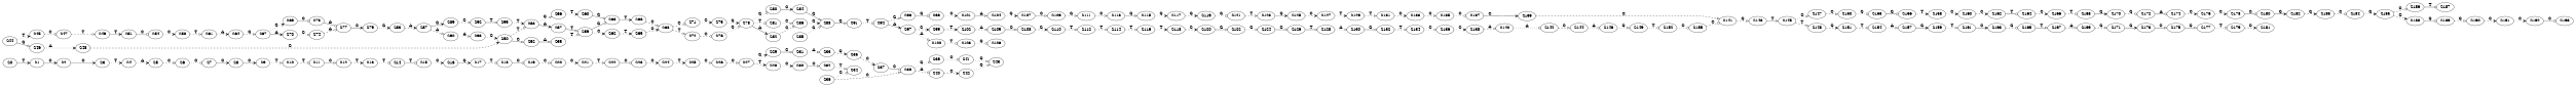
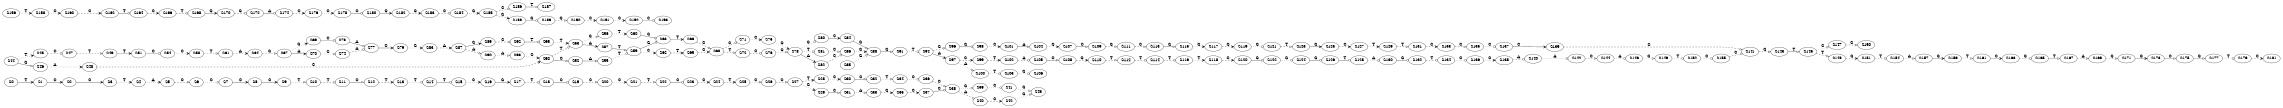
  strict digraph {
    rankdir=LR
    edge [arrowhead=vee style=dashed]
    S0
    S1
    S2
    S3
    S4
    S5
    S6
    S7
    S8
    S9
    S10
    S11
    S12
    S13
    S14
    S15
    S16
    S17
    S18
    S19
    S20
    S21
    S22
    S23
    S24
    S25
    S26
    S27
    S28
    S29
    S30
    S31
    S32
    S33
    S34
    S35
    S36
    S37
    S38
    S39
    S40
    S41
    S42
    S43
    S44
    S45
    S46
    S47
    S48
    S49
    S50
    S51
    S52
    S53
    S54
    S55
    S56
    S57
    S58
    S59
    S60
    S61
    S62
    S63
    S64
    S65
    S66
    S67
    S68
    S69
    S70
    S71
    S72
    S73
    S74
    S75
    S76
    S77
    S78
    S79
    S80
    S81
    S82
    S83
    S84
    S86
    S87
    S88
    S85
    S89
    S90
    S91
    S92
    S93
    S94
    S95
    S96
    S97
    S98
    S99
    S100
    S101
    S102
    S103
    S104
    S105
    S106
    S107
    S108
    S109
    S110
    S111
    S112
    S113
    S114
    S115
    S116
    S117
    S118
    S119
    S120
    S121
    S122
    S123
    S124
    S125
    S126
    S127
    S128
    S129
    S130
    S131
    S132
    S133
    S134
    S135
    S136
    S137
    S138
    S139
    S140
    S141
    S142
    S143
    S144
    S145
    S146
    S147
    S148
    S149
    S150
    S151
    S152
-   S153
    S154
    S155
    S156
    S157
    S158
    S159
    S160
    S161
    S162
    S163
    S164
    S165
    S166
    S167
    S168
    S169
    S170
    S171
    S172
    S173
    S174
    S175
    S176
    S177
    S178
    S179
    S180
    S181
    S182
    S183
    S184
    S185
    S186
    S188
    S187
    S189
    S190
    S191
    S192
    S193
    S0 -> S1 [label=T style=solid]
    S1 -> S2 [label=C style=solid]
    S2 -> S3 [label=C style=solid]
    S3 -> S4 [label=T style=dotted]
    S4 -> S5 [label=A style=dotted]
    S5 -> S6 [arrowhead=onormal label=C]
    S6 -> S7 [arrowhead=odot label=C style=dotted]
    S7 -> S8 [label=C style=solid]
    S8 -> S9 [label=C style=solid]
    S9 -> S10 [arrowhead=onormal label=T style=dotted]
    S10 -> S11 [arrowhead=odot label=T]
    S11 -> S12 [arrowhead=onormal label=C style=solid]
    S12 -> S13 [label=T]
    S13 -> S14 [arrowhead=odot label=T style=dotted]
    S14 -> S15 [arrowhead=odot label=T style=solid]
    S15 -> S16 [label=C style=dotted]
    S16 -> S17 [label=G style=solid]
    S17 -> S18 [arrowhead=odot label=T]
    S18 -> S19 [arrowhead=odot label=C style=solid]
    S19 -> S20 [arrowhead=onormal label=C]
    S20 -> S21 [label=C style=dotted]
    S21 -> S22 [arrowhead=onormal label=T]
    S22 -> S23 [arrowhead=odot label=C style=solid]
    S23 -> S24 [label=C]
    S24 -> S25 [label=T]
    S25 -> S26 [arrowhead=onormal label=C style=dotted]
    S26 -> S27 [arrowhead=onormal label=C]
    S27 -> S28 [label=T]
    S27 -> S29 [label=G style=dotted]
    S28 -> S30 [label=C style=dotted]
    S29 -> S31 [arrowhead=onormal label=C style=solid]
    S30 -> S32 [arrowhead=onormal label=C style=solid]
    S31 -> S33 [arrowhead=onormal label=A style=dotted]
    S32 -> S34 [arrowhead=onormal label=T style=dotted]
    S33 -> S35 [label=G]
-   S36 -> S34 [arrowhead=odot label=C style=dotted]
+   S34 -> S36 [arrowhead=odot label=C style=dotted]
    S35 -> S37 [label=C]
    S36 -> S38 [arrowhead=onormal label=C]
    S37 -> S38 [arrowhead=odot label=C style=solid]
    S38 -> S39 [arrowhead=odot label=G style=dotted]
    S38 -> S40 [arrowhead=odot label=A]
    S39 -> S41 [arrowhead=odot label=C style=dotted]
    S40 -> S42 [label=C]
    S41 -> S43 [arrowhead=onormal label=G style=dotted]
    S42 -> S43 [arrowhead=onormal label=G style=dotted]
    S44 -> S45 [label=T style=dotted]
    S44 -> S46 [arrowhead=onormal label=G style=solid]
    S45 -> S47 [arrowhead=odot label=C]
    S46 -> S48 [label=A style=dotted]
    S47 -> S49 [arrowhead=onormal label=T]
    S48 -> S50 [label=C]
    S49 -> S51 [label=T style=solid]
    S50 -> S52 [arrowhead=onormal label=C style=solid]
    S50 -> S53 [arrowhead=onormal label=T]
    S51 -> S54 [arrowhead=odot label=C style=solid]
    S52 -> S55 [arrowhead=onormal label=A style=solid]
    S53 -> S56 [arrowhead=onormal label=G style=dotted]
    S53 -> S57 [label=A style=solid]
    S54 -> S58 [label=C style=dotted]
    S55 -> S59 [arrowhead=odot label=T style=dotted]
    S56 -> S60 [label=T style=dotted]
    S57 -> S59 [arrowhead=onormal label=T style=solid]
    S58 -> S61 [arrowhead=onormal label=T]
    S59 -> S62 [label=C style=dotted]
    S59 -> S63 [arrowhead=odot label=G style=solid]
    S60 -> S63 [arrowhead=odot label=G style=solid]
    S61 -> S64 [label=A]
    S62 -> S65 [label=T]
    S63 -> S66 [label=T style=solid]
    S64 -> S67 [arrowhead=onormal label=G]
    S65 -> S68 [label=C]
    S66 -> S68 [arrowhead=onormal label=C]
    S67 -> S69 [label=G style=dotted]
    S67 -> S70 [label=A style=solid]
    S68 -> S71 [arrowhead=odot label=C]
    S68 -> S72 [arrowhead=onormal label=T]
    S69 -> S73 [arrowhead=odot label=C style=solid]
    S70 -> S74 [arrowhead=odot label=C style=dotted]
    S71 -> S75 [label=C style=dotted]
    S72 -> S76 [arrowhead=odot label=C]
    S73 -> S77 [arrowhead=odot label=A style=solid]
    S74 -> S77 [arrowhead=odot label=A]
    S75 -> S78 [label=G style=dotted]
    S76 -> S78 [arrowhead=onormal label=G style=dotted]
    S77 -> S79 [label=C style=solid]
    S78 -> S80 [arrowhead=odot label=G style=dotted]
    S78 -> S81 [arrowhead=odot label=T style=dotted]
    S78 -> S82 [label=A style=solid]
    S79 -> S83 [label=G style=dotted]
    S80 -> S84 [label=C style=solid]
    S81 -> S86 [arrowhead=onormal label=C style=dotted]
    S82 -> S86 [arrowhead=odot label=C]
    S83 -> S87 [label=A]
    S84 -> S88 [arrowhead=onormal label=G style=solid]
    S86 -> S88 [label=G style=dotted]
    S87 -> S89 [label=G style=solid]
    S87 -> S90 [arrowhead=onormal label=A]
    S88 -> S91 [arrowhead=onormal label=G style=solid]
    S85 -> S88 [arrowhead=onormal label=G style=dotted]
    S89 -> S92 [arrowhead=odot label=C]
    S90 -> S93 [arrowhead=onormal label=A style=dotted]
    S91 -> S94 [arrowhead=odot label=T style=dotted]
    S92 -> S95 [arrowhead=odot label=T style=solid]
    S93 -> S50 [label=C style=dotted]
    S94 -> S96 [arrowhead=onormal label=G]
    S94 -> S97 [label=A style=solid]
    S95 -> S53 [label=T style=dotted]
    S96 -> S98 [arrowhead=odot label=G style=solid]
    S97 -> S99 [label=C]
    S97 -> S100 [arrowhead=onormal label=A style=dotted]
    S98 -> S101 [label=C style=dotted]
    S99 -> S102 [label=T]
    S100 -> S103 [arrowhead=odot label=T style=dotted]
    S101 -> S104 [arrowhead=onormal label=A style=solid]
    S102 -> S105 [arrowhead=odot label=A]
    S103 -> S106 [arrowhead=odot label=G style=dotted]
    S104 -> S107 [label=G style=dotted]
    S105 -> S108 [arrowhead=onormal label=C style=solid]
    S107 -> S109 [arrowhead=onormal label=C style=solid]
    S108 -> S110 [label=G]
    S109 -> S111 [arrowhead=onormal label=G]
    S110 -> S112 [arrowhead=onormal label=T]
    S111 -> S113 [arrowhead=onormal label=C]
    S112 -> S114 [arrowhead=odot label=T]
    S113 -> S115 [arrowhead=onormal label=G style=solid]
    S114 -> S116 [arrowhead=odot label=T]
    S115 -> S117 [label=G style=dotted]
    S116 -> S118 [label=T style=dotted]
    S117 -> S119 [label=G]
    S118 -> S120 [label=C]
    S119 -> S121 [arrowhead=odot label=G style=dotted]
    S120 -> S122 [arrowhead=odot label=G style=solid]
    S121 -> S123 [arrowhead=onormal label=T]
    S122 -> S124 [arrowhead=odot label=G style=dotted]
    S123 -> S125 [label=G style=solid]
    S124 -> S126 [arrowhead=odot label=G style=solid]
    S125 -> S127 [label=C]
    S126 -> S128 [arrowhead=odot label=T style=solid]
    S127 -> S129 [label=T style=dotted]
    S128 -> S130 [arrowhead=odot label=A style=dotted]
    S129 -> S131 [arrowhead=onormal label=T]
    S130 -> S132 [arrowhead=odot label=G style=solid]
    S131 -> S133 [label=C]
    S132 -> S134 [arrowhead=odot label=T]
    S133 -> S135 [arrowhead=onormal label=C]
    S134 -> S136 [arrowhead=odot label=C style=dotted]
    S135 -> S137 [arrowhead=odot label=C style=dotted]
    S136 -> S138 [label=C style=dotted]
    S137 -> S139 [label=C style=solid]
    S138 -> S140 [arrowhead=odot label=A]
    S139 -> S141 [arrowhead=onormal label=C]
    S140 -> S142 [arrowhead=odot label=A style=dotted]
    S141 -> S143 [arrowhead=onormal label=G]
    S142 -> S144 [arrowhead=onormal label=C]
    S143 -> S145 [arrowhead=onormal label=T style=solid]
    S144 -> S146 [arrowhead=odot label=A style=dotted]
    S145 -> S147 [arrowhead=onormal label=C style=dotted]
    S145 -> S148 [arrowhead=onormal label=T]
    S146 -> S149 [arrowhead=onormal label=G style=dotted]
    S147 -> S150 [arrowhead=onormal label=C]
    S148 -> S151 [label=G]
    S149 -> S152 [arrowhead=odot label=T style=dotted]
-   S150 -> S153 [arrowhead=odot label=G style=dotted]
    S151 -> S154 [arrowhead=odot label=T]
    S152 -> S155 [arrowhead=odot label=C style=dotted]
-   S153 -> S156 [arrowhead=odot label=G style=solid]
    S154 -> S157 [arrowhead=onormal label=A style=dotted]
    S155 -> S141 [arrowhead=odot label=C]
    S156 -> S158 [label=T style=dotted]
    S157 -> S159 [label=G style=solid]
    S158 -> S160 [label=C style=dotted]
    S159 -> S161 [arrowhead=onormal label=T style=dotted]
    S160 -> S162 [label=C]
    S161 -> S163 [label=C style=solid]
    S162 -> S164 [arrowhead=odot label=T style=solid]
    S163 -> S165 [arrowhead=odot label=G]
    S164 -> S166 [label=C]
    S165 -> S167 [arrowhead=onormal label=T style=solid]
    S166 -> S168 [arrowhead=odot label=T]
    S167 -> S169 [arrowhead=onormal label=A]
    S168 -> S170 [label=G style=solid]
    S169 -> S171 [arrowhead=onormal label=G]
    S170 -> S172 [arrowhead=odot label=G]
    S171 -> S173 [label=G style=solid]
    S172 -> S174 [arrowhead=odot label=A style=solid]
    S173 -> S175 [arrowhead=onormal label=C style=solid]
    S174 -> S176 [label=C]
    S175 -> S177 [arrowhead=onormal label=G style=solid]
    S176 -> S178 [label=C style=dotted]
    S177 -> S179 [arrowhead=odot label=T style=dotted]
    S178 -> S180 [arrowhead=odot label=C style=solid]
    S179 -> S181 [label=C]
    S180 -> S182 [label=G style=solid]
    S182 -> S183 [label=G]
    S183 -> S184 [arrowhead=odot label=C]
    S184 -> S185 [label=G style=dotted]
    S185 -> S186 [arrowhead=odot label=C]
    S185 -> S188 [label=G]
    S186 -> S187 [arrowhead=odot label=T style=solid]
    S188 -> S189 [arrowhead=odot label=G style=solid]
    S189 -> S190 [arrowhead=onormal label=G]
    S190 -> S191 [label=C]
    S191 -> S192 [label=C style=dotted]
    S192 -> S193 [arrowhead=odot label=C style=solid]
  }
